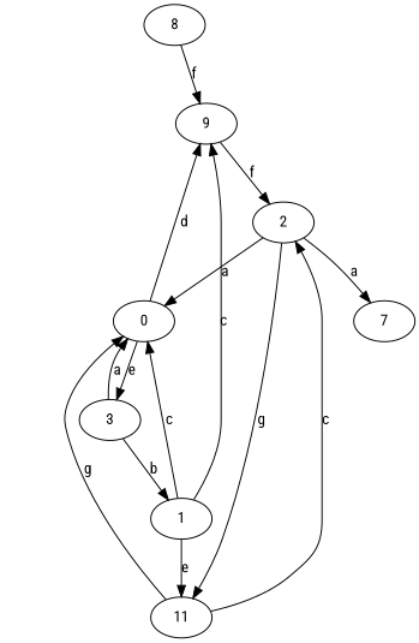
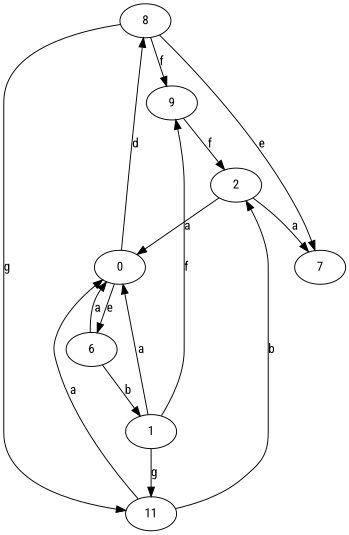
  strict digraph {
    fontname="Roboto Condensed"
    node [fontname="Roboto Condensed"]
    edge [fontname="Roboto Condensed"]
    n1 [label=8]
    0
-   6 [label=3]
+   6
    9
    7
    1
    n7 [label=11]
    2
    n1 -> 9 [label=f]
-   0 -> 9 [label=d]
+   n1 -> 7 [label=e]
+   0 -> n1 [label=d]
    0 -> 6 [label=e]
    6 -> 0 [label=a]
    6 -> 1 [label=b]
    9 -> 2 [label=f]
-   1 -> 0 [label=c]
-   1 -> 9 [label=c]
-   1 -> n7 [label=e]
-   n7 -> 0 [label=g]
-   n7 -> 2 [label=c]
+   1 -> 0 [label=a]
+   1 -> 9 [label=f]
+   1 -> n7 [label=g]
+   n7 -> 0 [label=a]
+   n7 -> 2 [label=b]
    2 -> 0 [label=a]
    2 -> 7 [label=a]
-   2 -> n7 [label=g]
+   n1 -> n7 [label=g]
  }
